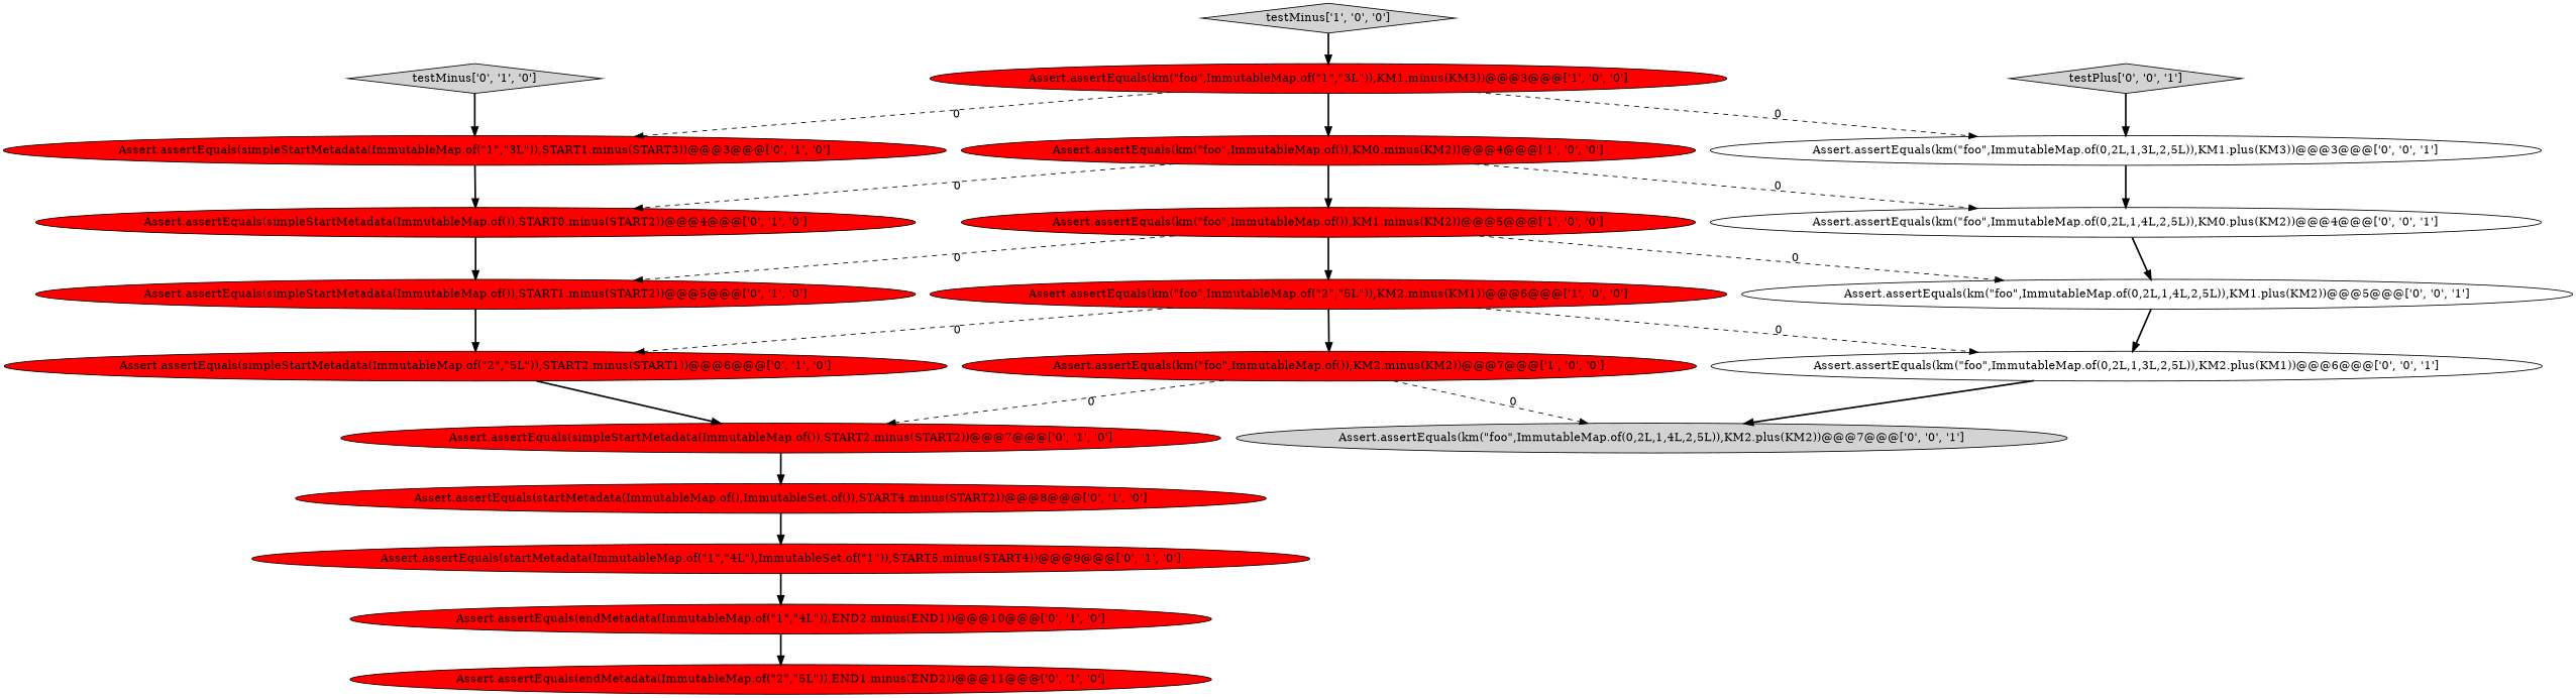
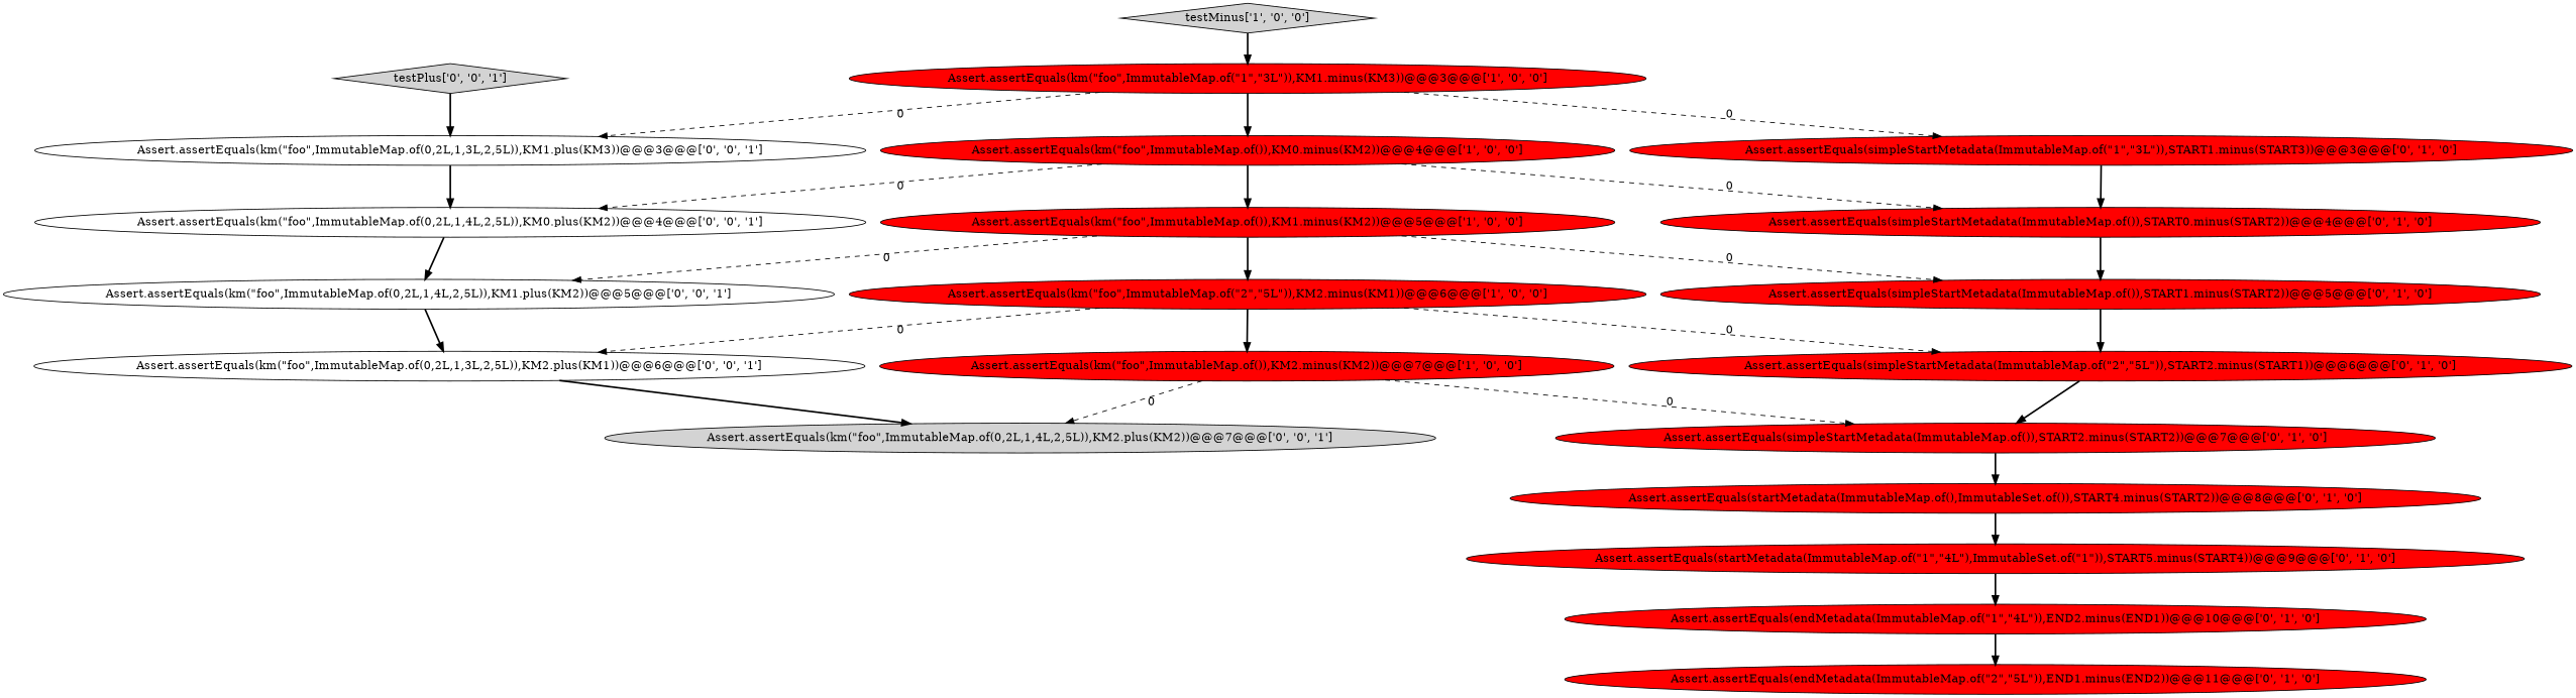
  digraph {
    node [fillcolor=red shape=ellipse style=filled]
    edge [style=bold]
    n1 [label="Assert.assertEquals(simpleStartMetadata(ImmutableMap.of()),START2.minus(START2))@@@7@@@['0', '1', '0']"]
    n2 [label="Assert.assertEquals(startMetadata(ImmutableMap.of(),ImmutableSet.of()),START4.minus(START2))@@@8@@@['0', '1', '0']"]
    n3 [fillcolor=white label="Assert.assertEquals(km(\"foo\",ImmutableMap.of(0,2L,1,4L,2,5L)),KM0.plus(KM2))@@@4@@@['0', '0', '1']"]
    n4 [fillcolor=white label="Assert.assertEquals(km(\"foo\",ImmutableMap.of(0,2L,1,4L,2,5L)),KM1.plus(KM2))@@@5@@@['0', '0', '1']"]
-   n5 [fillcolor=lightgray label="testMinus['0', '1', '0']" shape=diamond]
    n6 [label="Assert.assertEquals(simpleStartMetadata(ImmutableMap.of(\"1\",\"3L\")),START1.minus(START3))@@@3@@@['0', '1', '0']"]
    n7 [label="Assert.assertEquals(km(\"foo\",ImmutableMap.of()),KM0.minus(KM2))@@@4@@@['1', '0', '0']"]
    n8 [label="Assert.assertEquals(km(\"foo\",ImmutableMap.of()),KM1.minus(KM2))@@@5@@@['1', '0', '0']"]
    n9 [label="Assert.assertEquals(simpleStartMetadata(ImmutableMap.of()),START0.minus(START2))@@@4@@@['0', '1', '0']"]
    n10 [fillcolor=white label="Assert.assertEquals(km(\"foo\",ImmutableMap.of(0,2L,1,3L,2,5L)),KM2.plus(KM1))@@@6@@@['0', '0', '1']"]
    n11 [fillcolor=lightgray label="Assert.assertEquals(km(\"foo\",ImmutableMap.of(0,2L,1,4L,2,5L)),KM2.plus(KM2))@@@7@@@['0', '0', '1']"]
    n12 [fillcolor=lightgray label="testMinus['1', '0', '0']" shape=diamond]
    n13 [label="Assert.assertEquals(km(\"foo\",ImmutableMap.of(\"1\",\"3L\")),KM1.minus(KM3))@@@3@@@['1', '0', '0']"]
    n14 [fillcolor=white label="Assert.assertEquals(km(\"foo\",ImmutableMap.of(0,2L,1,3L,2,5L)),KM1.plus(KM3))@@@3@@@['0', '0', '1']"]
    n15 [label="Assert.assertEquals(simpleStartMetadata(ImmutableMap.of()),START1.minus(START2))@@@5@@@['0', '1', '0']"]
    n16 [label="Assert.assertEquals(km(\"foo\",ImmutableMap.of(\"2\",\"5L\")),KM2.minus(KM1))@@@6@@@['1', '0', '0']"]
    n17 [label="Assert.assertEquals(endMetadata(ImmutableMap.of(\"1\",\"4L\")),END2.minus(END1))@@@10@@@['0', '1', '0']"]
    n18 [label="Assert.assertEquals(endMetadata(ImmutableMap.of(\"2\",\"5L\")),END1.minus(END2))@@@11@@@['0', '1', '0']"]
    n19 [label="Assert.assertEquals(km(\"foo\",ImmutableMap.of()),KM2.minus(KM2))@@@7@@@['1', '0', '0']"]
    n20 [fillcolor=lightgray label="testPlus['0', '0', '1']" shape=diamond]
    n21 [label="Assert.assertEquals(simpleStartMetadata(ImmutableMap.of(\"2\",\"5L\")),START2.minus(START1))@@@6@@@['0', '1', '0']"]
    n22 [label="Assert.assertEquals(startMetadata(ImmutableMap.of(\"1\",\"4L\"),ImmutableSet.of(\"1\")),START5.minus(START4))@@@9@@@['0', '1', '0']"]
    n1 -> n2
    n2 -> n22
    n3 -> n4
    n4 -> n10
-   n5 -> n6
    n6 -> n9
    n7 -> n3 [label=0 style=dashed]
    n7 -> n8
    n7 -> n9 [label=0 style=dashed]
    n8 -> n4 [label=0 style=dashed]
    n8 -> n15 [label=0 style=dashed]
    n8 -> n16
    n9 -> n15
    n10 -> n11
    n12 -> n13
    n13 -> n6 [label=0 style=dashed]
    n13 -> n7
    n13 -> n14 [label=0 style=dashed]
    n14 -> n3
    n15 -> n21
    n16 -> n10 [label=0 style=dashed]
    n16 -> n19
    n16 -> n21 [label=0 style=dashed]
    n17 -> n18
    n19 -> n1 [label=0 style=dashed]
    n19 -> n11 [label=0 style=dashed]
    n20 -> n14
    n21 -> n1
    n22 -> n17
  }
